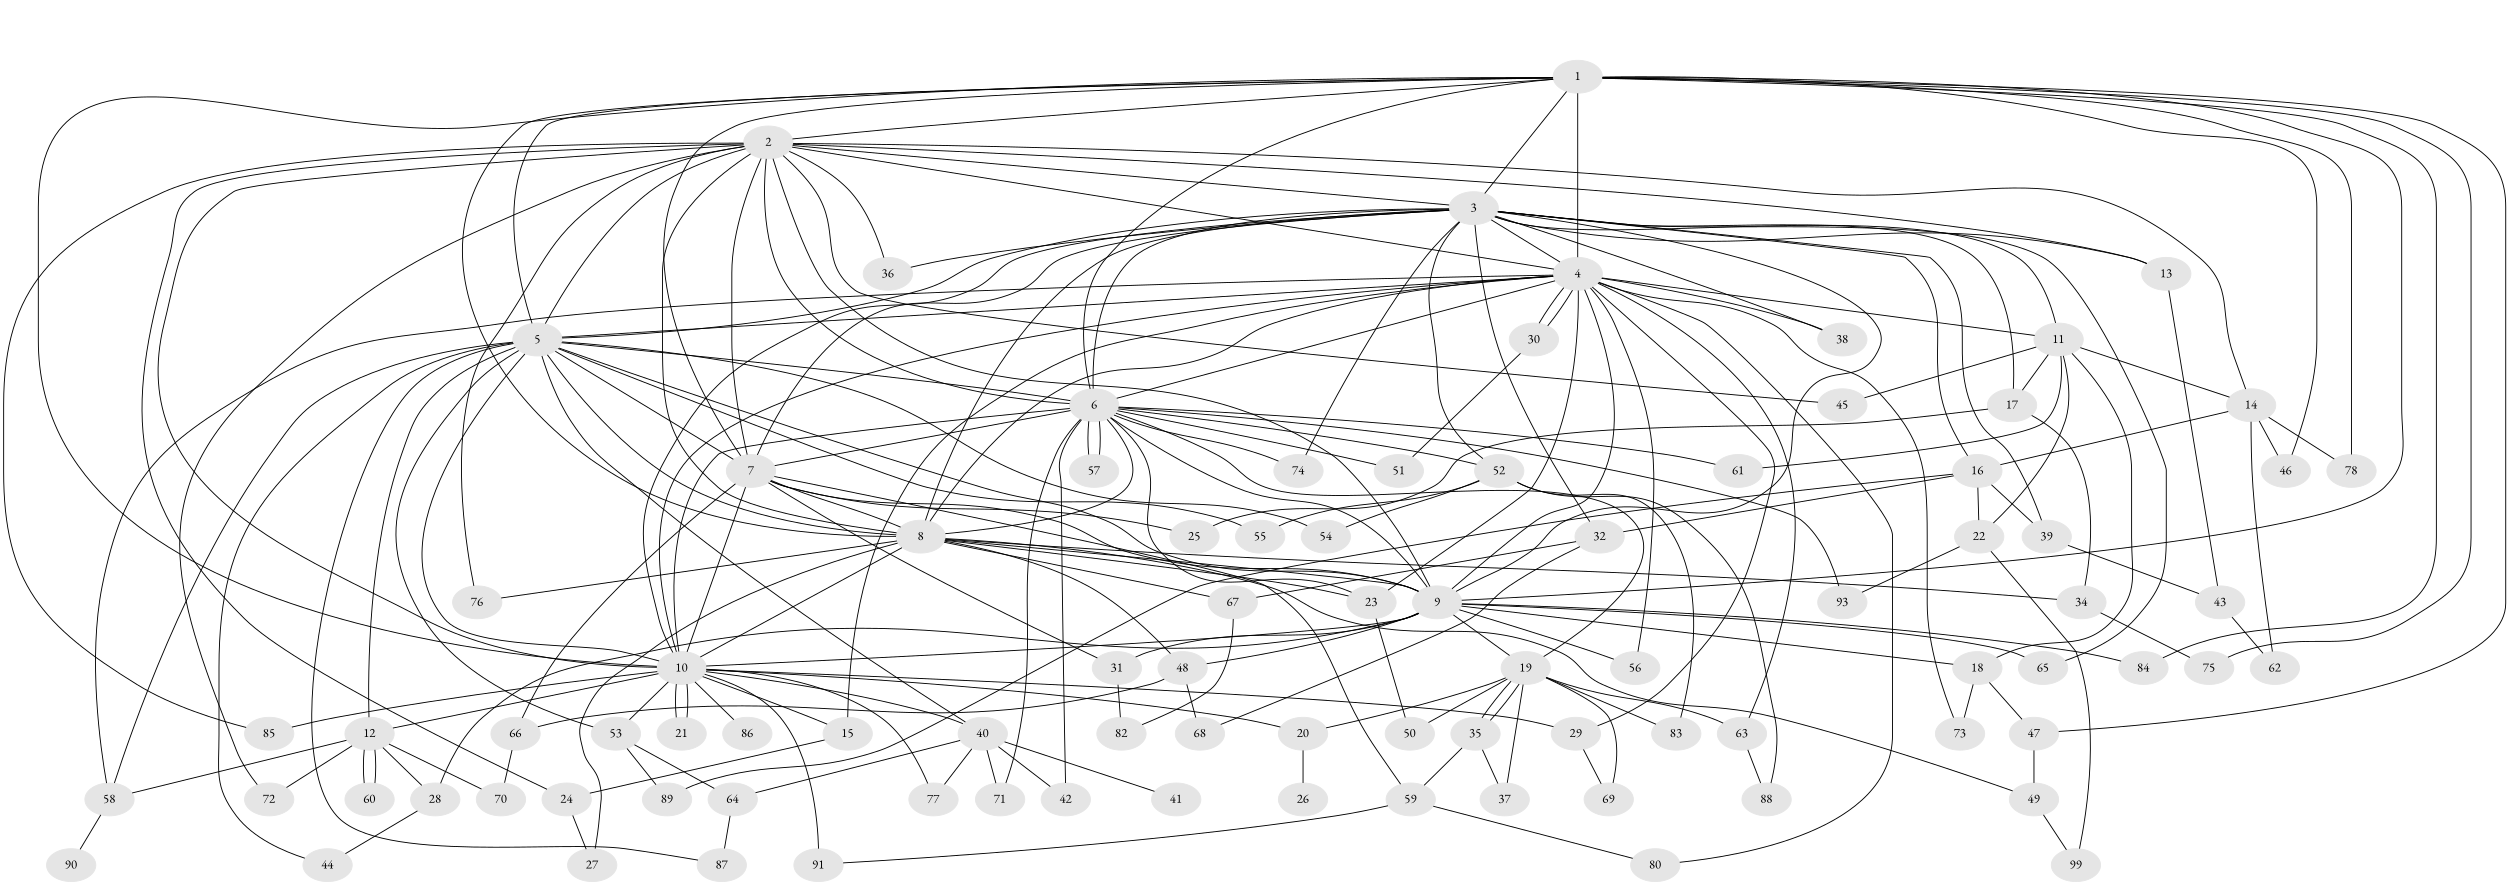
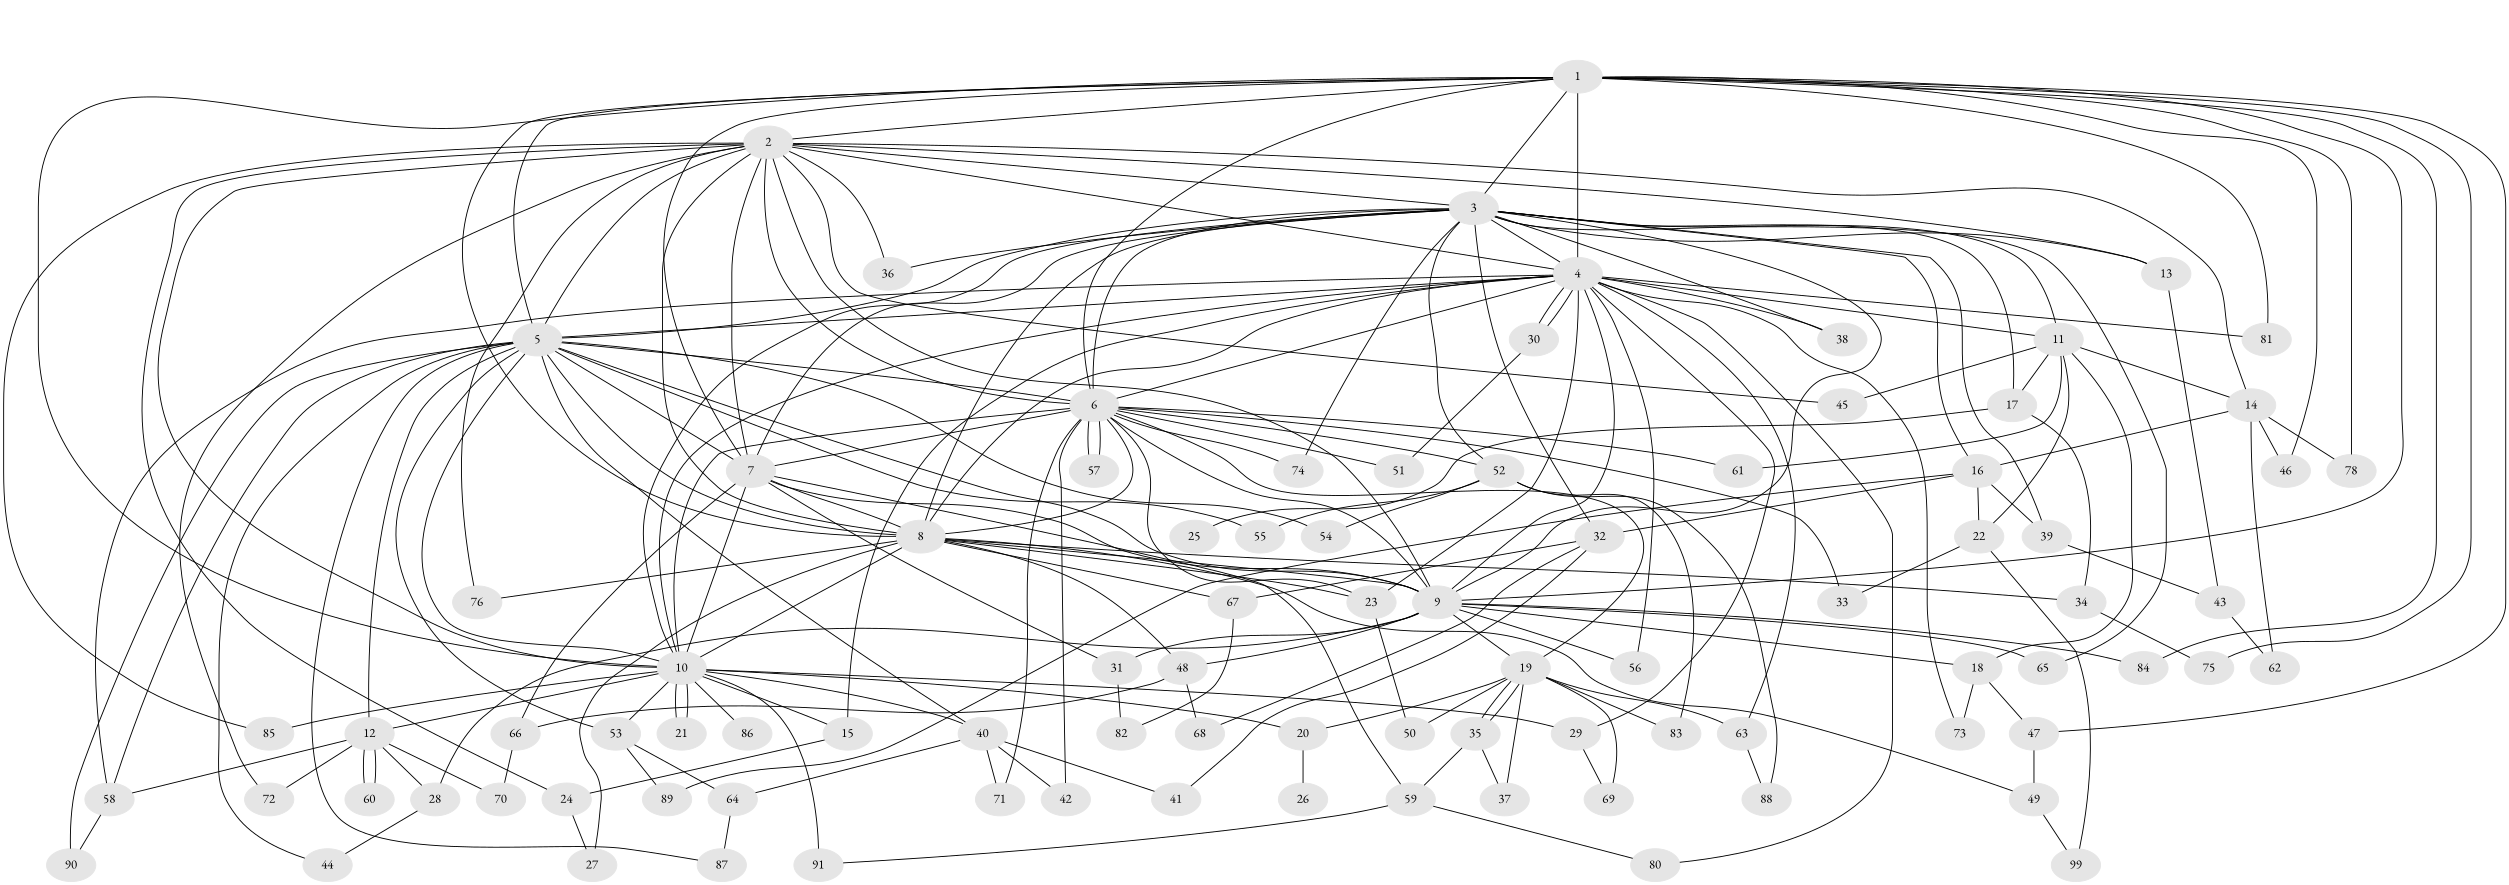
  graph {
    fontname="EB Garamond"
    node [color=gray90 fontname="EB Garamond" style=filled]
    edge [fontname="EB Garamond"]
    1
    2
    3
    4
    5
    6
    7
    8
    9
    10
    46
    47
    75
    78
+   81
    84
    13
    14
    24
    36
    45
    72
    76
    85
    11
    16
    17
    32
    38
    39
    52
    65
    74
    15
    29
    30
    56
    58
    63
    73
    80
    23
    12
    40
    44
    53
    54
    55
    87
    90
    19
-   33 [label=93]
+   33
    42
    51
    57
    61
    71
    25
    31
    59
    66
    27
    34
    48
    49
    67
    18
    28
    86
    20
    21
-   77
    91
    43
    62
    22
    89
    41
    68
    83
    88
    69
    60
    70
    64
    35
    37
    50
    82
    n90 [label=99]
    26
    1 -- 2
    1 -- 3
    1 -- 4
    1 -- 5
    1 -- 6
    1 -- 7
    1 -- 8
    1 -- 9
    1 -- 10
    1 -- 46
    1 -- 47
    1 -- 75
    1 -- 78
+   1 -- 81
    1 -- 84
    2 -- 3
    2 -- 4
    2 -- 5
    2 -- 6
    2 -- 7
    2 -- 8
    2 -- 9
    2 -- 10
    2 -- 13
    2 -- 14
    2 -- 24
    2 -- 36
    2 -- 45
    2 -- 72
    2 -- 76
    2 -- 85
    3 -- 4
    3 -- 5
    3 -- 6
    3 -- 7
    3 -- 8
    3 -- 9
    3 -- 10
    3 -- 13
    3 -- 36
    3 -- 11
    3 -- 16
    3 -- 17
    3 -- 32
    3 -- 38
    3 -- 39
    3 -- 52
    3 -- 65
    3 -- 74
    4 -- 5
    4 -- 6
    4 -- 8
    4 -- 9
    4 -- 10
+   4 -- 81
    4 -- 11
    4 -- 38
    4 -- 15
    4 -- 29
    4 -- 30
    4 -- 30
    4 -- 56
    4 -- 58
    4 -- 63
    4 -- 73
    4 -- 80
    4 -- 23
    5 -- 6
    5 -- 7
    5 -- 8
    5 -- 9
    5 -- 10
    5 -- 58
    5 -- 12
    5 -- 40
    5 -- 44
    5 -- 53
    5 -- 54
    5 -- 55
    5 -- 87
+   5 -- 90
    6 -- 7
    6 -- 8
    6 -- 9
    6 -- 10
    6 -- 52
    6 -- 74
    6 -- 23
    6 -- 19
    6 -- 33
    6 -- 42
    6 -- 51
    6 -- 57
    6 -- 57
    6 -- 61
    6 -- 71
    7 -- 8
    7 -- 9
    7 -- 10
-   7 -- 25
    7 -- 31
    7 -- 59
    7 -- 66
    8 -- 9
    8 -- 10
    8 -- 76
    8 -- 23
    8 -- 27
    8 -- 34
    8 -- 48
    8 -- 49
    8 -- 67
-   9 -- 10
    9 -- 84
    9 -- 65
    9 -- 56
    9 -- 19
    9 -- 31
    9 -- 48
    9 -- 18
    9 -- 28
    10 -- 85
    10 -- 15
    10 -- 29
    10 -- 12
    10 -- 40
    10 -- 53
    10 -- 86
    10 -- 20
    10 -- 21
    10 -- 21
-   10 -- 77
    10 -- 91
    47 -- 49
    13 -- 43
    14 -- 46
    14 -- 78
    14 -- 16
    14 -- 62
    24 -- 27
    11 -- 14
    11 -- 45
    11 -- 17
    11 -- 61
    11 -- 18
    11 -- 22
    16 -- 32
    16 -- 39
    16 -- 22
    16 -- 89
    17 -- 25
    17 -- 34
    32 -- 67
+   32 -- 41
    32 -- 68
    39 -- 43
    52 -- 54
    52 -- 55
    52 -- 83
    52 -- 88
    15 -- 24
    29 -- 69
    30 -- 51
    58 -- 90
    63 -- 88
    23 -- 50
    12 -- 72
    12 -- 58
    12 -- 28
    12 -- 60
    12 -- 60
    12 -- 70
    40 -- 42
    40 -- 71
-   40 -- 77
    40 -- 41
    40 -- 64
    53 -- 89
    53 -- 64
    19 -- 63
    19 -- 20
    19 -- 83
    19 -- 69
    19 -- 35
    19 -- 35
    19 -- 37
    19 -- 50
    31 -- 82
    59 -- 80
    59 -- 91
    66 -- 70
    34 -- 75
    48 -- 66
    48 -- 68
    49 -- n90
    67 -- 82
    18 -- 47
    18 -- 73
    28 -- 44
    20 -- 26
    43 -- 62
    22 -- 33
    22 -- n90
    64 -- 87
    35 -- 59
    35 -- 37
  }
